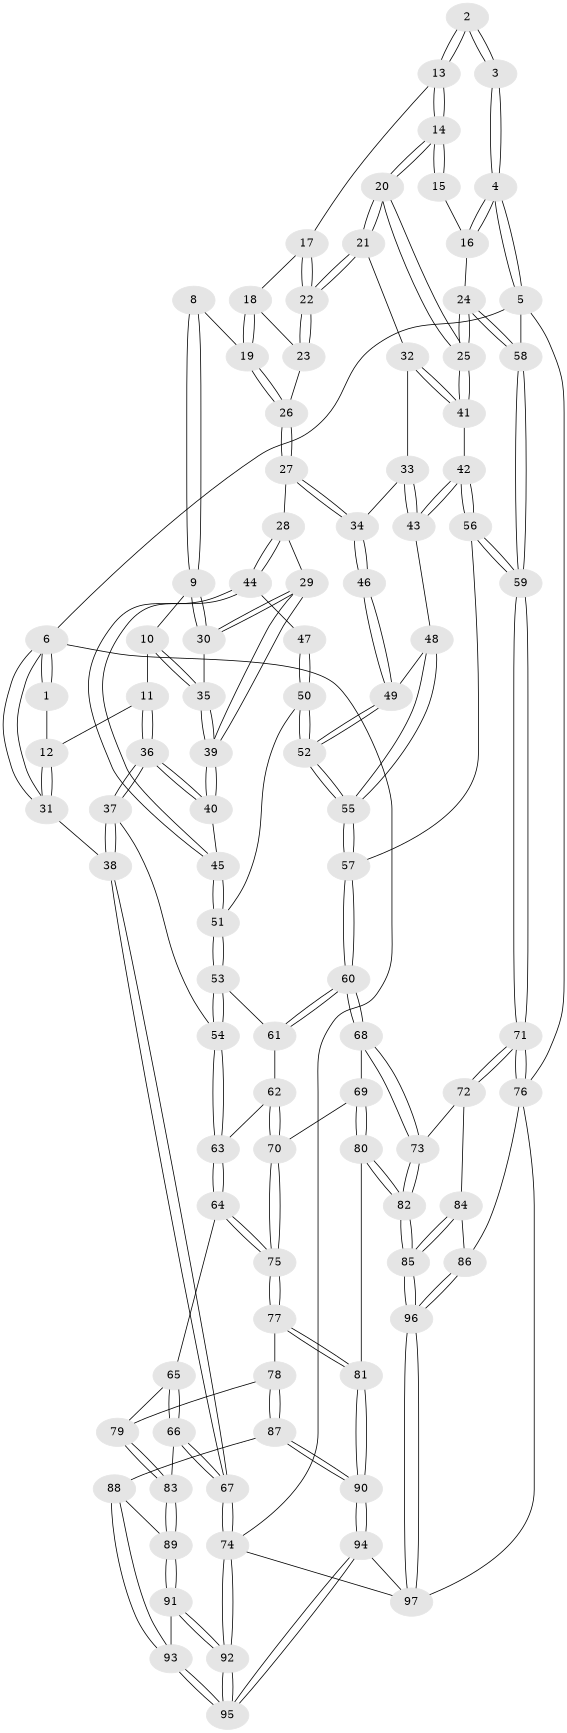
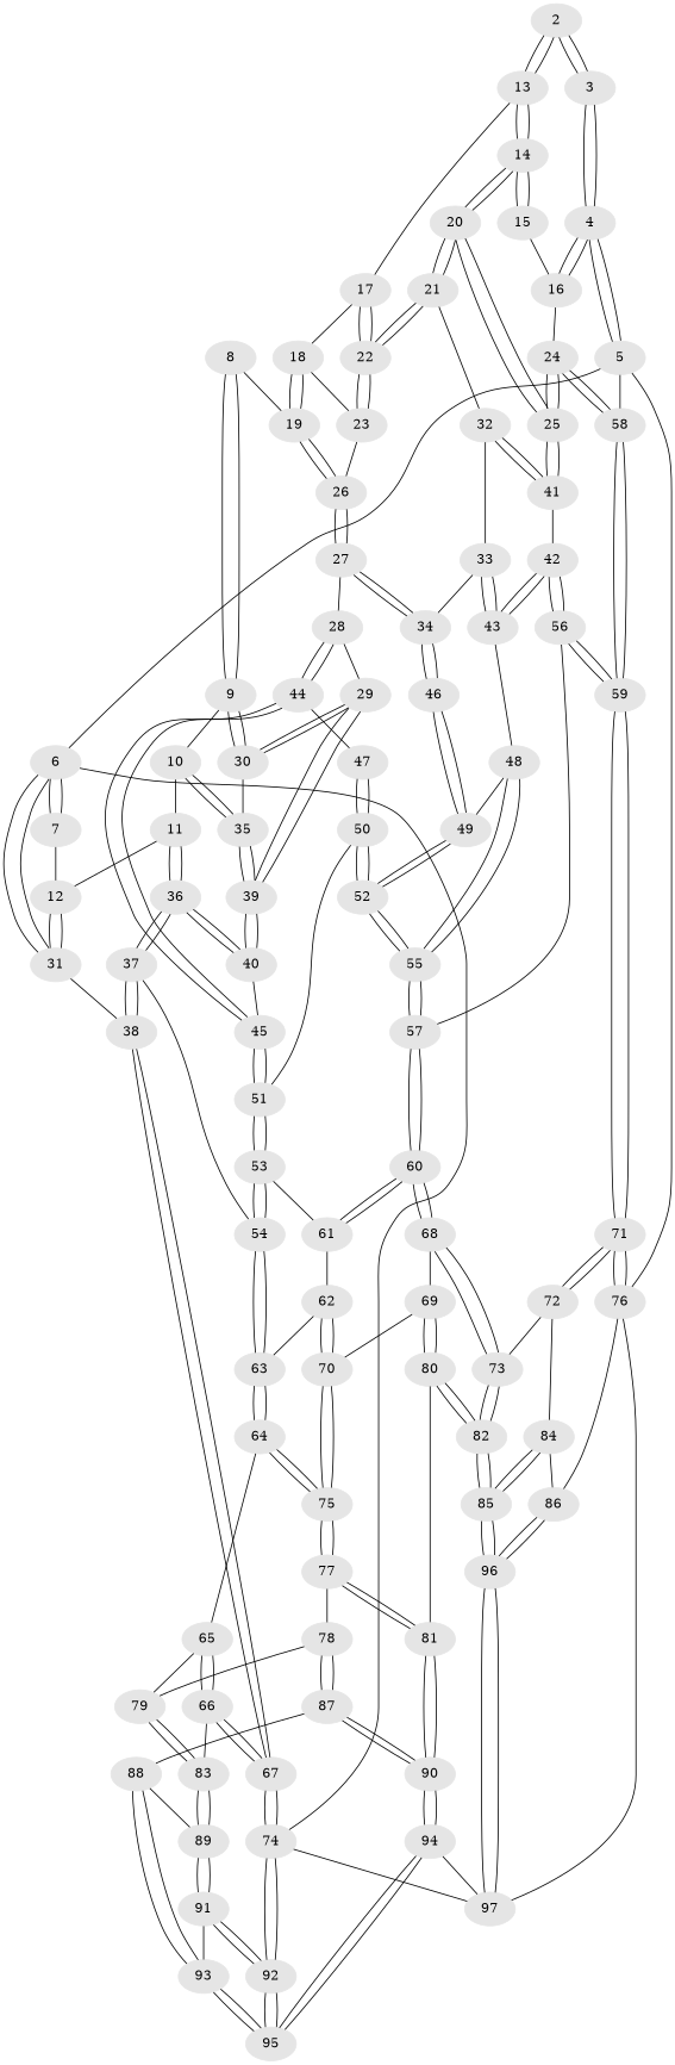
  graph {
    node [color=gray90 style=filled]
    2
    3
    13
    8
    9
    19
    4
    14
    17
    5
    16
    6
    58
    76
    24
-   7 [label=1]
+   7
    31
    74
    59
    97
    86
    12
    38
    92
    10
    30
    26
    11
    35
    36
    39
    37
    40
    15
    20
    18
    22
    21
    25
    23
    27
    32
    41
    33
    42
    28
    34
    29
    44
    46
    45
    47
    67
    43
    48
    49
    54
    63
    51
    56
    57
    55
    50
    53
    52
    61
    62
    64
    60
    71
    68
    72
    69
    73
    70
    75
    65
    66
    79
    77
    83
    89
    80
    82
    81
    84
    85
    95
    78
    96
    87
    90
    88
    94
    91
    93
    2 -- 3
    2 -- 3
    2 -- 13
    2 -- 13
    3 -- 4
    3 -- 4
    13 -- 14
    13 -- 14
    13 -- 17
    8 -- 9
    8 -- 9
    8 -- 19
    9 -- 10
    9 -- 30
    9 -- 30
    19 -- 26
    19 -- 26
    4 -- 5
    4 -- 5
    4 -- 16
    4 -- 16
    14 -- 15
    14 -- 15
    14 -- 20
    14 -- 20
    17 -- 18
    17 -- 22
    17 -- 22
    5 -- 6
    5 -- 58
    5 -- 76
    16 -- 24
    6 -- 7
    6 -- 7
    6 -- 31
    6 -- 31
    6 -- 74
    58 -- 59
    58 -- 59
    76 -- 97
    76 -- 86
    24 -- 58
    24 -- 58
    24 -- 25
    24 -- 25
    7 -- 12
    31 -- 38
    74 -- 97
    74 -- 92
    74 -- 92
    59 -- 71
    59 -- 71
    86 -- 96
    86 -- 96
    12 -- 31
    12 -- 31
    38 -- 67
    38 -- 67
    92 -- 95
    92 -- 95
    10 -- 11
    10 -- 35
    10 -- 35
    30 -- 35
    26 -- 27
    26 -- 27
    11 -- 12
    11 -- 36
    11 -- 36
    35 -- 39
    35 -- 39
    36 -- 37
    36 -- 37
    36 -- 40
    36 -- 40
    39 -- 40
    39 -- 40
    37 -- 38
    37 -- 38
    37 -- 54
    40 -- 45
    15 -- 16
    20 -- 21
    20 -- 21
    20 -- 25
    20 -- 25
    18 -- 19
    18 -- 19
    18 -- 23
    22 -- 23
    22 -- 23
    21 -- 22
    21 -- 22
    21 -- 32
    25 -- 41
    25 -- 41
    23 -- 26
    27 -- 28
    27 -- 34
    27 -- 34
    32 -- 41
    32 -- 41
    32 -- 33
    41 -- 42
    33 -- 34
    33 -- 43
    33 -- 43
    42 -- 43
    42 -- 43
    42 -- 56
    42 -- 56
    28 -- 29
    28 -- 44
    28 -- 44
    34 -- 46
    34 -- 46
    29 -- 30
    29 -- 30
    29 -- 39
    29 -- 39
    44 -- 45
    44 -- 45
    44 -- 47
    46 -- 49
    46 -- 49
    45 -- 51
    45 -- 51
    47 -- 50
    47 -- 50
    67 -- 74
    67 -- 74
    43 -- 48
    48 -- 49
    48 -- 55
    48 -- 55
    49 -- 52
    49 -- 52
    54 -- 63
    54 -- 63
    63 -- 64
    63 -- 64
    51 -- 53
    51 -- 53
    56 -- 59
    56 -- 59
    56 -- 57
    57 -- 60
    57 -- 60
    55 -- 57
    55 -- 57
    50 -- 51
    50 -- 52
    50 -- 52
    53 -- 54
    53 -- 54
    53 -- 61
    52 -- 55
    52 -- 55
    61 -- 62
    62 -- 63
    62 -- 70
    62 -- 70
    64 -- 75
    64 -- 75
    64 -- 65
    60 -- 61
    60 -- 61
    60 -- 68
    60 -- 68
    71 -- 76
    71 -- 76
    71 -- 72
    71 -- 72
    68 -- 69
    68 -- 73
    68 -- 73
    72 -- 73
    72 -- 84
    69 -- 70
    69 -- 80
    69 -- 80
    73 -- 82
    73 -- 82
    70 -- 75
    70 -- 75
    75 -- 77
    75 -- 77
    65 -- 66
    65 -- 66
    65 -- 79
    66 -- 67
    66 -- 67
    66 -- 83
    79 -- 83
    79 -- 83
    77 -- 81
    77 -- 81
    77 -- 78
    83 -- 89
    83 -- 89
    89 -- 91
    89 -- 91
    80 -- 82
    80 -- 82
    80 -- 81
    82 -- 85
    82 -- 85
    81 -- 90
    81 -- 90
    84 -- 86
    84 -- 85
    84 -- 85
    85 -- 96
    85 -- 96
    78 -- 79
    78 -- 87
    78 -- 87
    96 -- 97
    96 -- 97
    87 -- 90
    87 -- 90
    87 -- 88
    90 -- 94
    90 -- 94
    88 -- 89
    88 -- 93
    88 -- 93
    94 -- 97
    94 -- 95
    94 -- 95
    91 -- 92
    91 -- 92
    91 -- 93
    93 -- 95
    93 -- 95
  }
